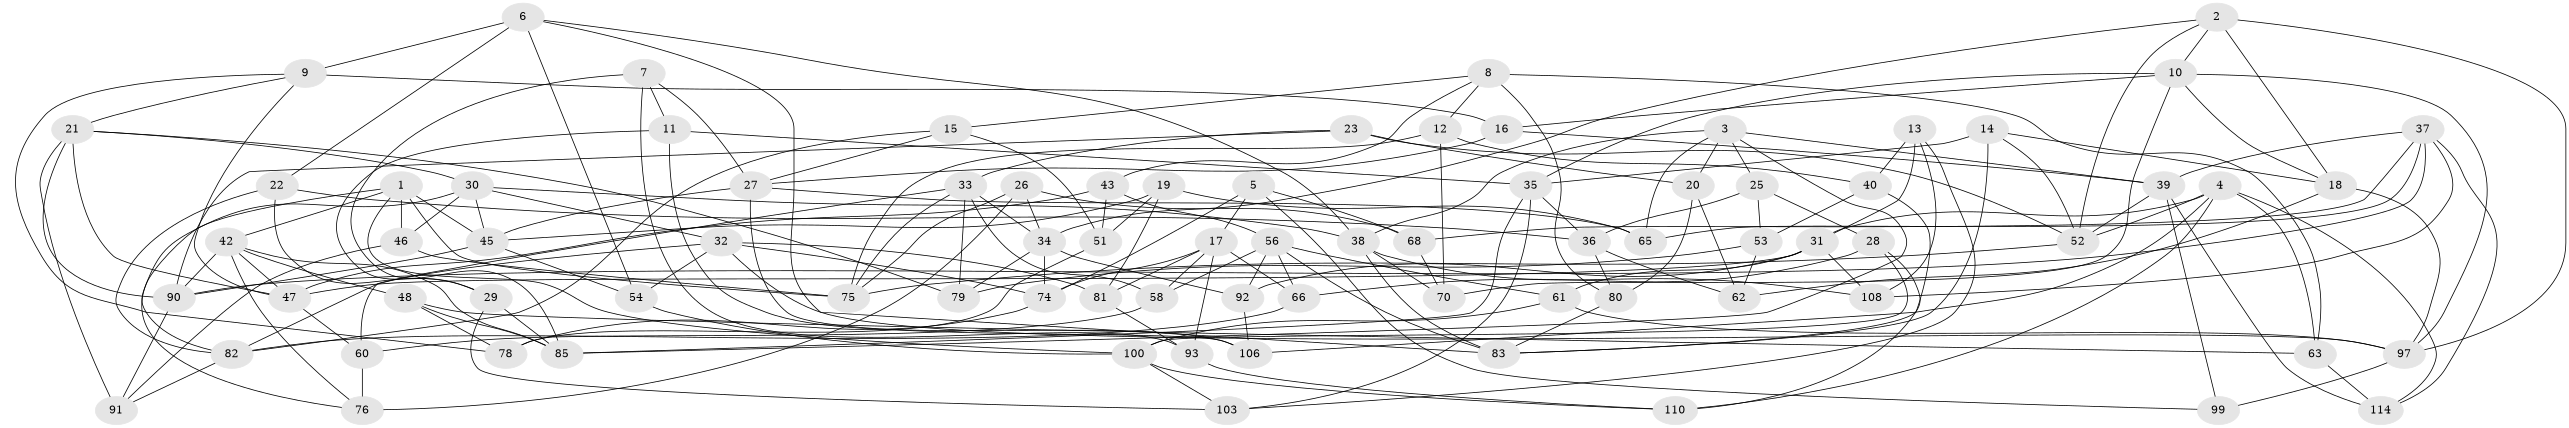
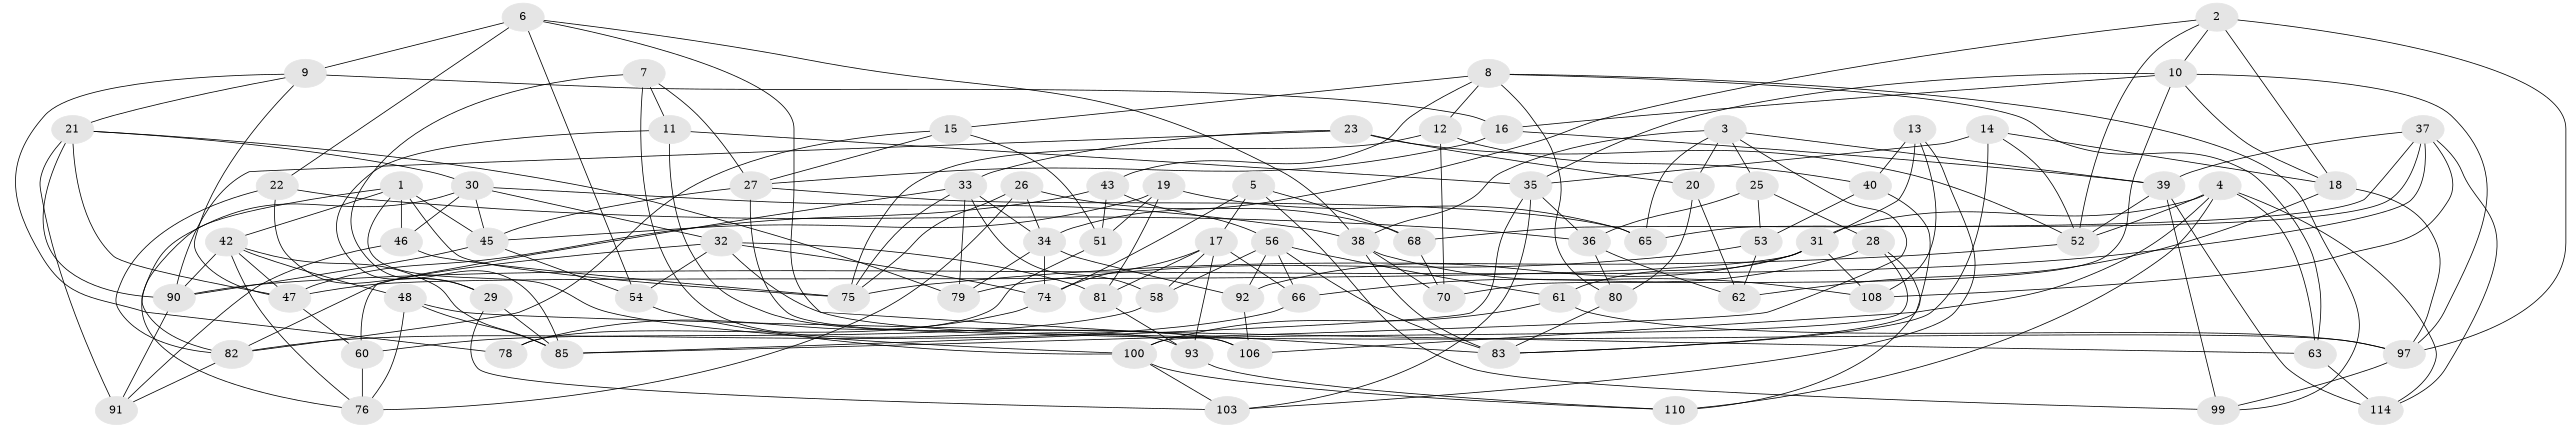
  graph {
    node [color=gray90 style=filled]
    1 [super="+20"]
    42 [super="+55"]
    45 [super="+57"]
    46
    75 [super="+95"]
    82 [super="+86"]
    100 [super="+112"]
    85 [super="+102"]
    47 [super="+88"]
    90 [super="+113"]
    76
    48
    54
    91
    110
    103
    2 [super="+73"]
    10 [super="+94"]
    18 [super="+69"]
    34 [super="+49"]
    52 [super="+77"]
    97 [super="+98"]
    16
    35 [super="+111"]
    70
    62
    74 [super="+116"]
    79
    92
    99
    3 [super="+109"]
    n32 [label=20]
    25
    38 [super="+89"]
    39 [super="+105"]
    65
    80
    36 [super="+71"]
    28
    53
    83 [super="+101"]
    108
    114
    4 [super="+107"]
    31 [super="+64"]
    63
    106
    61
    17 [super="+87"]
    93
    58
    66
    81
    5
    68
    78
    6 [super="+44"]
    9 [super="+104"]
    22
    21 [super="+72"]
    29
    7
    11
    27 [super="+115"]
    8 [super="+50"]
    12
    15
    43
    40
    51
    56 [super="+84"]
    30 [super="+59"]
    60
    13
    14
    19
    32 [super="+41"]
    23
    33 [super="+96"]
    26
    37 [super="+67"]
    1 -- 42
    1 -- 45
    1 -- 46
    1 -- 75
    1 -- 82
    1 -- 100
    42 -- 85
    42 -- 47
    42 -- 90
    42 -- 76
    42 -- 48
    45 -- 90
    45 -- 54
    46 -- 75
    46 -- 91
    82 -- 91
    100 -- 110
    100 -- 103
    47 -- 60
    90 -- 91
    48 -- 85
    48 -- 63
-   48 -- 78
+   48 -- 76
    54 -- 100
    2 -- 10
    2 -- 18 [weight=2]
    2 -- 34
    2 -- 52
    2 -- 97
    10 -- 18
    10 -- 97
    10 -- 16
    10 -- 35
    10 -- 70
    18 -- 97
    18 -- 62
    34 -- 74
    34 -- 79
    34 -- 92
    52 -- 75
    97 -- 99
    16 -- 39
    16 -- 27
    35 -- 85
    35 -- 103
    35 -- 36
    74 -- 78
    92 -- 106
    3 -- 85
    3 -- n32
    3 -- 25
    3 -- 38
    3 -- 39
    3 -- 65
    n32 -- 62
    n32 -- 80
    25 -- 36
    25 -- 28
    25 -- 53
    38 -- 70
    38 -- 83
    38 -- 108
    39 -- 52
    39 -- 99
    39 -- 114
    80 -- 83
    36 -- 62
    36 -- 80
    28 -- 100
    28 -- 110
    28 -- 66
    53 -- 62
    53 -- 79
    4 -- 110
    4 -- 52
    4 -- 114
    4 -- 31
    4 -- 63
    4 -- 106
    31 -- 47
    31 -- 92
    31 -- 108
    31 -- 61
    63 -- 114
    61 -- 100
    61 -- 97
    17 -- 74
    17 -- 93
    17 -- 58
    17 -- 66
    17 -- 81
    93 -- 110
    58 -- 60
    66 -- 82
    81 -- 93
    5 -- 74
    5 -- 99
    5 -- 17
    5 -- 68
    68 -- 70
    6 -- 54
    6 -- 38
    6 -- 83
    6 -- 9 [weight=2]
    6 -- 22
    9 -- 47
    9 -- 16
    9 -- 78
    9 -- 21
    22 -- 82
    22 -- 36
    22 -- 29
    21 -- 47
    21 -- 90
    21 -- 91
    21 -- 79
    21 -- 30
    29 -- 85
    29 -- 103
    7 -- 85
    7 -- 93
    7 -- 11
    7 -- 27
    11 -- 35
    11 -- 106
    11 -- 29
    27 -- 45
    27 -- 65
    27 -- 106
+   8 -- 99
    8 -- 80
    8 -- 63
    8 -- 12
    8 -- 15
    8 -- 43
    12 -- 75
    12 -- 70
    12 -- 40
    15 -- 82
    15 -- 27
    15 -- 51
    43 -- 47
    43 -- 51
    43 -- 56
    40 -- 53
    40 -- 83
    51 -- 78
    56 -- 92
    56 -- 83
    56 -- 61
    56 -- 58
    56 -- 66
    30 -- 45
    30 -- 46
    30 -- 76
    30 -- 38
    30 -- 32
    60 -- 76
    13 -- 103
    13 -- 108
    13 -- 31
    13 -- 40
    14 -- 18
    14 -- 52
    14 -- 35
    14 -- 83
    19 -- 45
    19 -- 65
    19 -- 81
    19 -- 51
    32 -- 82
    32 -- 54
    32 -- 97
    32 -- 74
    32 -- 81
    23 -- 90
    23 -- 52
    23 -- n32
    23 -- 33
    33 -- 75
    33 -- 34
    33 -- 79
    33 -- 58
    33 -- 60
    26 -- 75
    26 -- 76
    26 -- 34
    26 -- 68
    37 -- 90
    37 -- 39
    37 -- 65
    37 -- 108
    37 -- 114
    37 -- 68
  }
